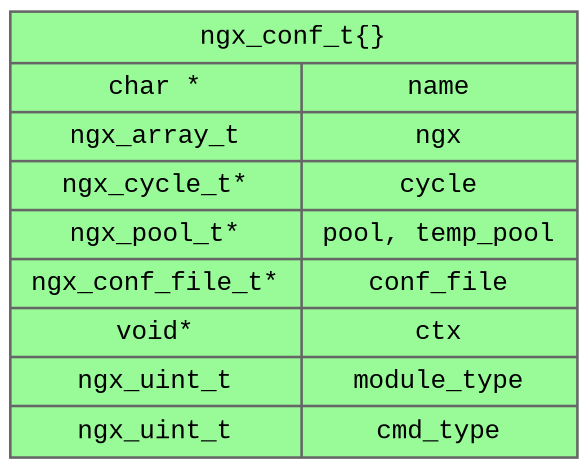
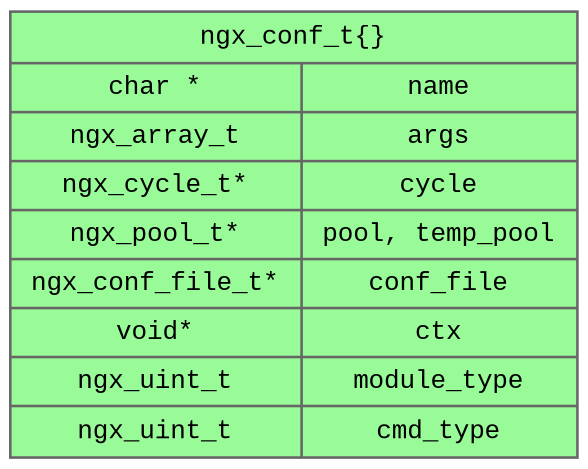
  digraph {
    rankdir=LR
    fontname="Liberation Mono"
-   n1 [color=gray40 fontname="Liberation Mono" fontsize=10 label="ngx_conf_t\{\}|{{char *|ngx_array_t|ngx_cycle_t*|ngx_pool_t*|ngx_conf_file_t*|void*|ngx_uint_t|ngx_uint_t}|{name|ngx|cycle|pool, temp_pool|conf_file|ctx|module_type|cmd_type}}" shape=record style=filled fillcolor=palegreen]
+   n1 [color=gray40 fontname="Liberation Mono" fontsize=10 label="ngx_conf_t\{\}|{{char *|ngx_array_t|ngx_cycle_t*|ngx_pool_t*|ngx_conf_file_t*|void*|ngx_uint_t|ngx_uint_t}|{name|args|cycle|pool, temp_pool|conf_file|ctx|module_type|cmd_type}}" shape=record style=filled fillcolor=palegreen]
  }
